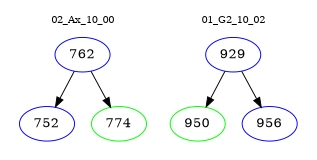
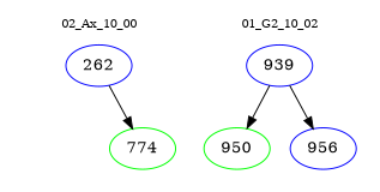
  digraph {
    node [color=blue]
    edge [color=black]
-   n1 [label=762]
-   n2 [label=752]
+   n1 [label=262]
    n3 [color=green label=774]
-   n4 [label=929]
+   n4 [label=939]
    n5 [color=green label=950]
    n6 [label=956]
    subgraph cluster_1 {
      color=white
      fontsize=10
      label="02_Ax_10_00"
      n1
-     n2
      n3
    }
    subgraph cluster_2 {
      color=white
      fontsize=10
      label="01_G2_10_02"
      n4
      n5
      n6
    }
-   n1 -> n2
    n1 -> n3
    n4 -> n5
    n4 -> n6
  }
